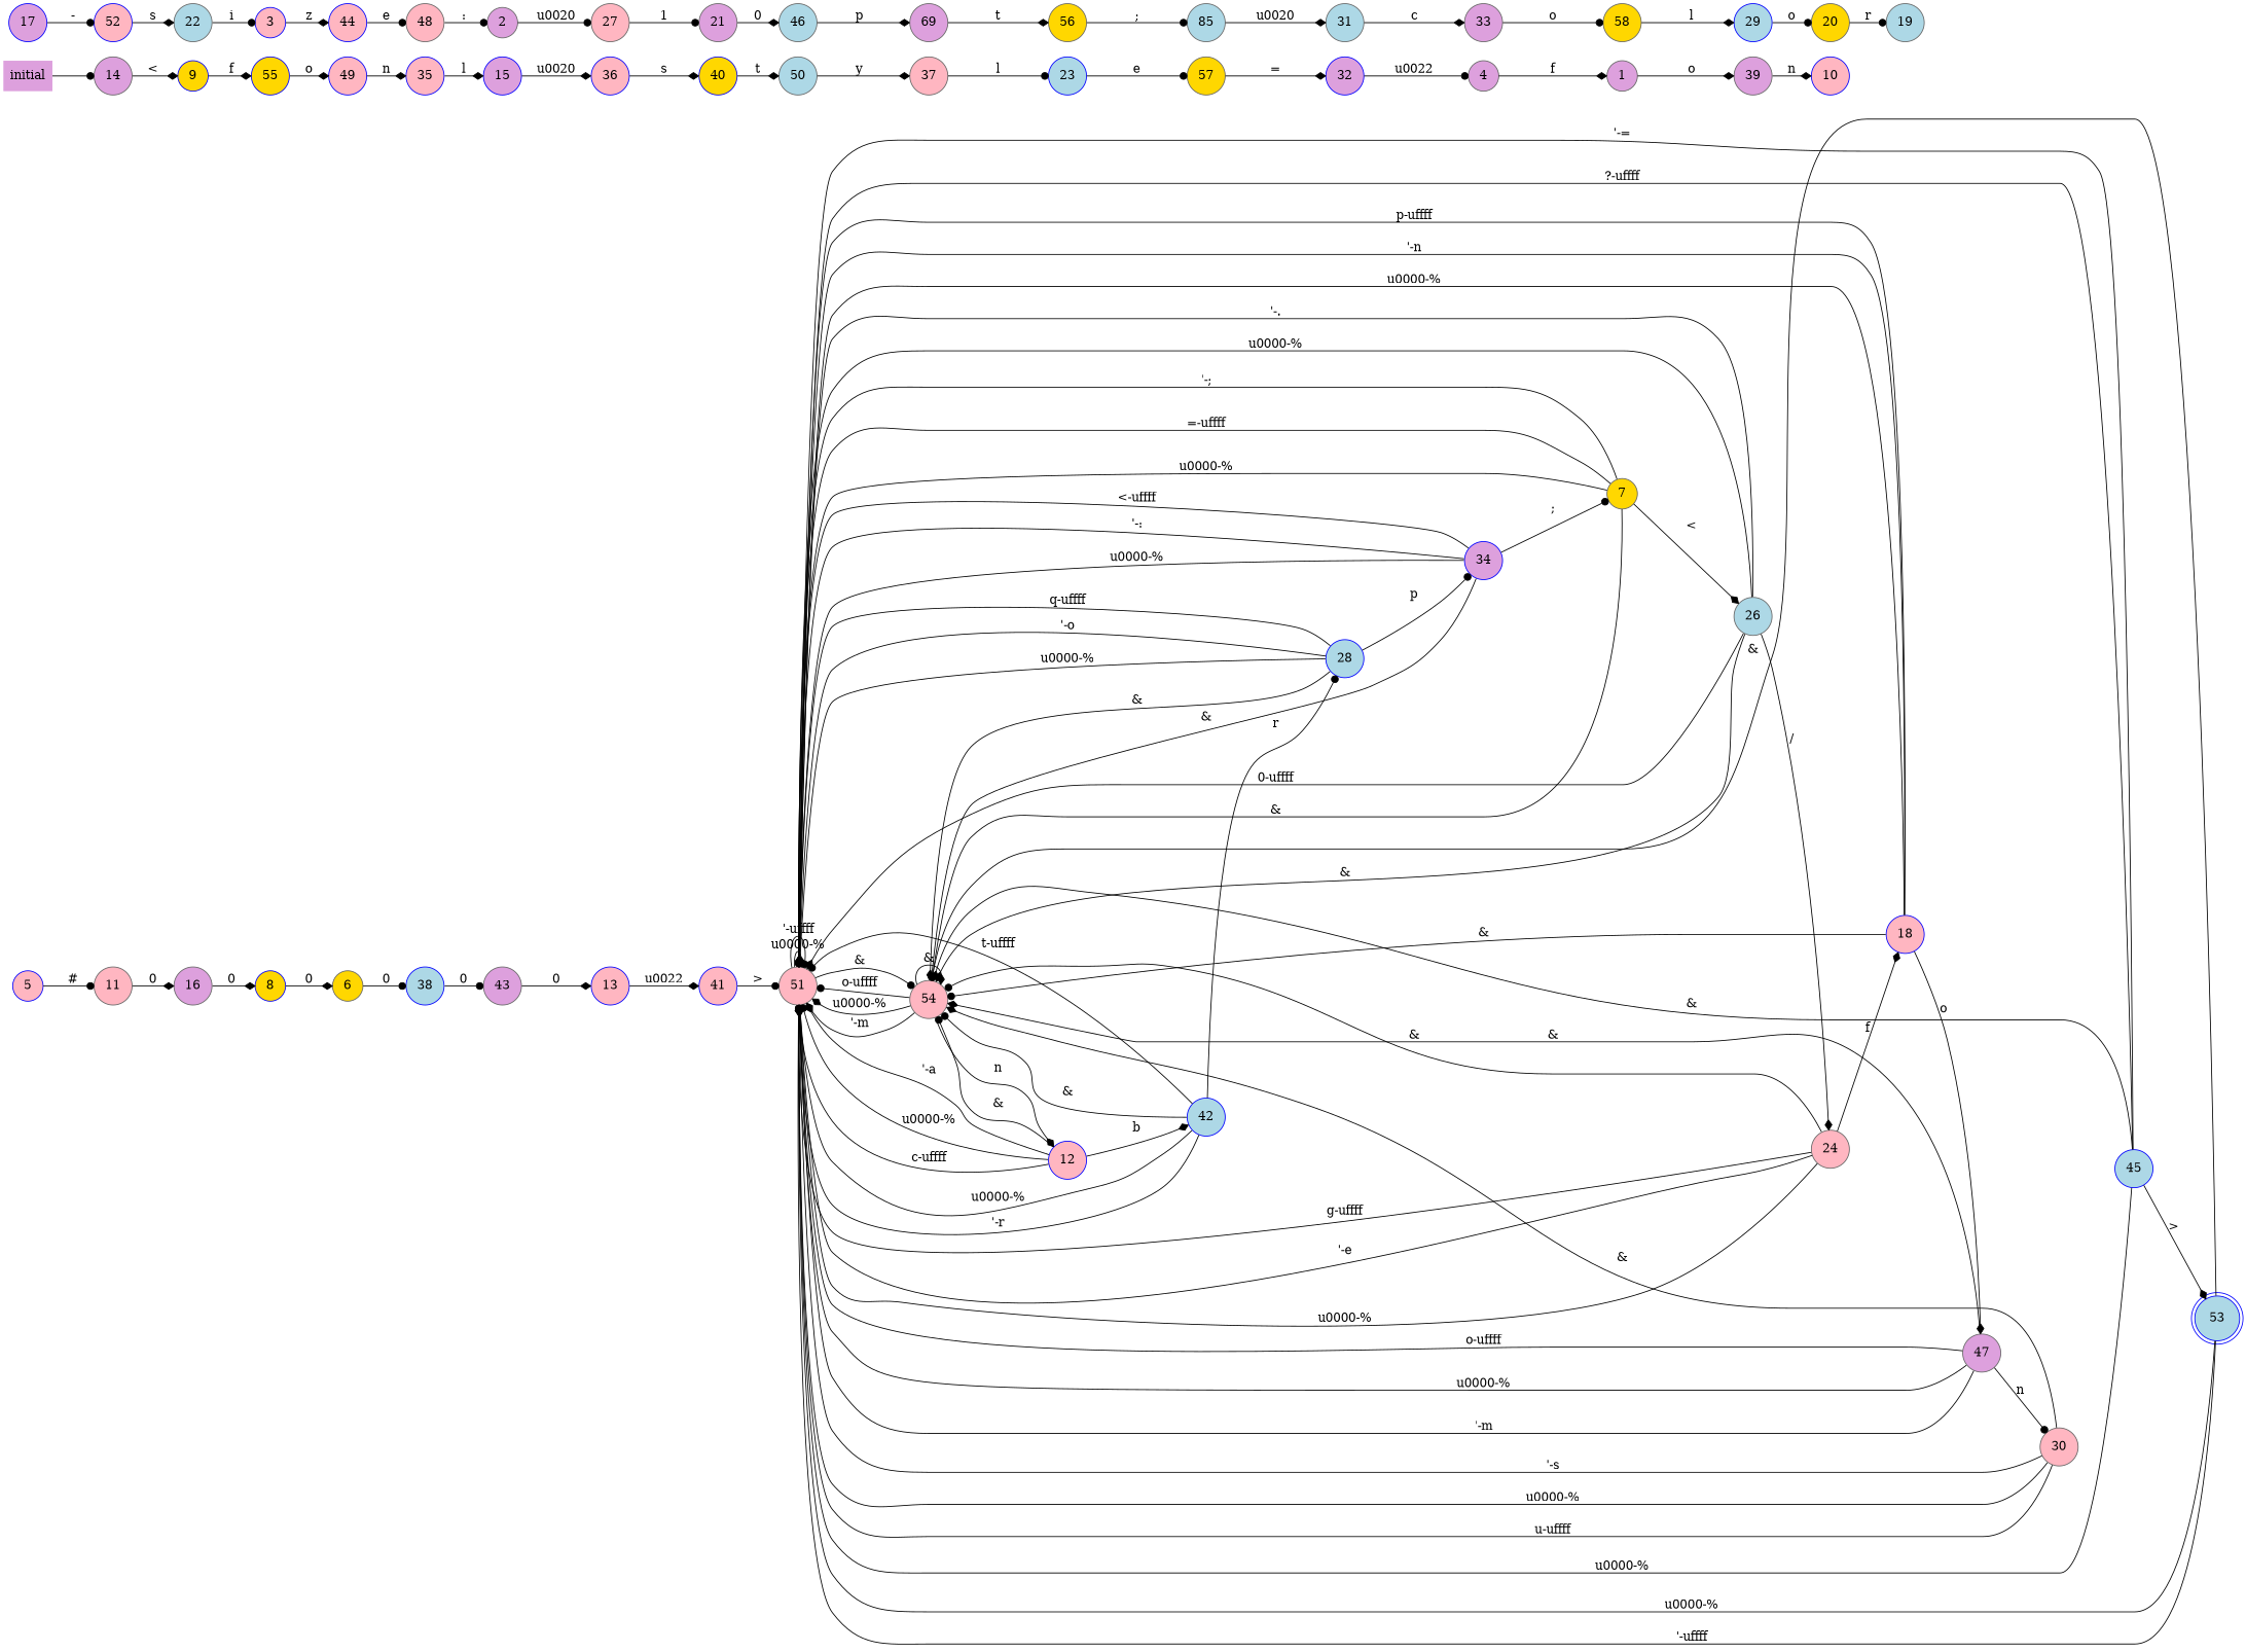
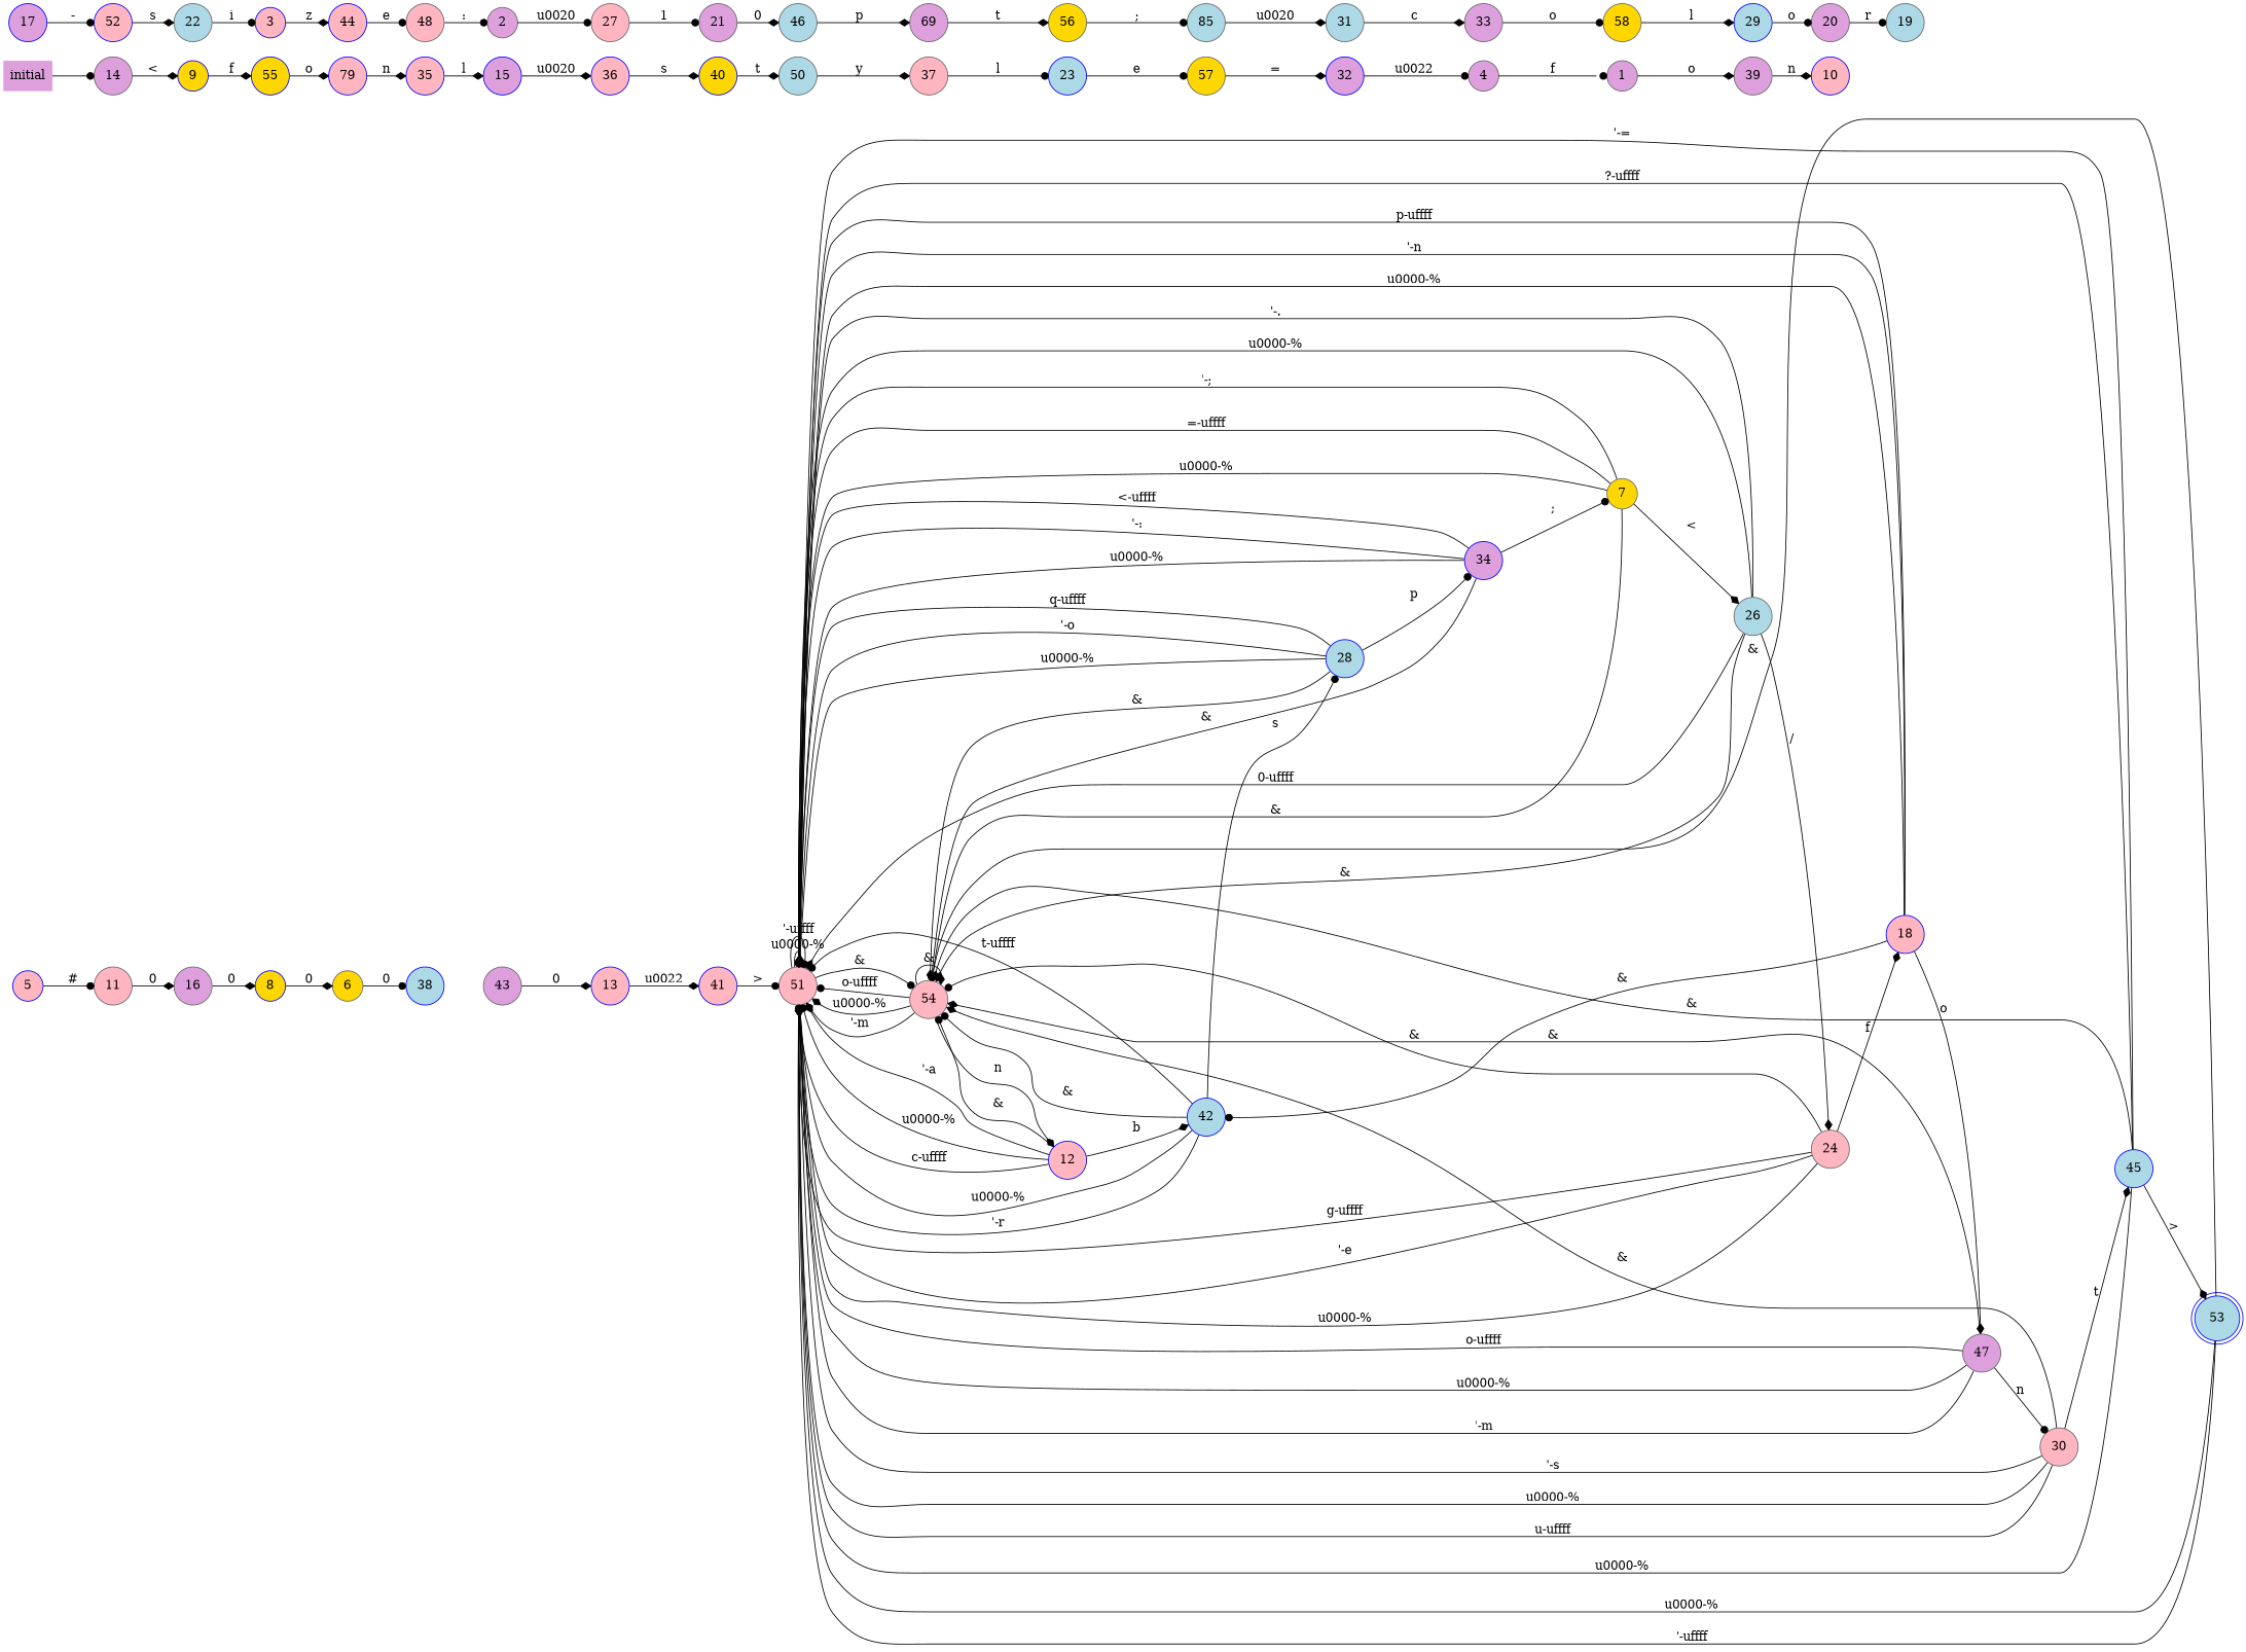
  digraph {
    rankdir=LR
    node [color=gray40 fillcolor=lightpink shape=circle style=filled]
    edge [arrowhead=diamond]
    5 [color=blue]
    11
    16 [fillcolor=plum]
    1 [fillcolor=plum]
    39 [fillcolor=plum]
    10 [color=blue]
    2 [fillcolor=plum]
    27
    21 [fillcolor=plum]
    46 [fillcolor=lightblue]
    3 [color=blue]
    44 [color=blue]
    48
    4 [fillcolor=plum]
    8 [color=blue fillcolor=gold]
    6 [fillcolor=gold]
    38 [color=blue fillcolor=lightblue]
    43 [fillcolor=plum]
    13 [color=blue]
    7 [fillcolor=gold]
    51
    54
    26 [fillcolor=lightblue]
    12 [color=blue]
    24
    42 [color=blue fillcolor=lightblue]
    18 [color=blue]
    9 [color=blue fillcolor=gold]
    55 [color=blue fillcolor=gold]
-   49 [color=blue]
+   49 [color=blue label=79]
    35 [color=blue]
    17 [color=blue fillcolor=plum]
    52 [color=blue]
    22 [fillcolor=lightblue]
    28 [color=blue fillcolor=lightblue]
    34 [color=blue fillcolor=plum]
    41 [color=blue]
    14 [fillcolor=plum]
    initial [fillcolor=plum shape=plaintext]
    15 [color=blue fillcolor=plum]
    36 [color=blue]
    40 [color=blue fillcolor=gold]
    50 [fillcolor=lightblue]
    47 [fillcolor=plum]
    30
    45 [color=blue fillcolor=lightblue]
    19 [fillcolor=lightblue]
-   20 [fillcolor=gold]
+   20 [fillcolor=plum]
    n49 [fillcolor=plum label=69]
    56 [fillcolor=gold]
    23 [color=blue fillcolor=lightblue]
    57 [fillcolor=gold]
    32 [color=blue fillcolor=plum]
    n54 [fillcolor=lightblue label=85]
    31 [fillcolor=lightblue]
    33 [fillcolor=plum]
    58 [fillcolor=gold]
    29 [color=blue fillcolor=lightblue]
    53 [color=blue fillcolor=lightblue shape=doublecircle]
    37
    5 -> 11 [arrowhead=dot label="#"]
    11 -> 16 [label=0]
    16 -> 8 [label=0]
    1 -> 39 [label=o]
    39 -> 10 [label=n]
    2 -> 27 [arrowhead=dot label="\u0020"]
    27 -> 21 [arrowhead=dot label=1]
    21 -> 46 [label=0]
    46 -> n49 [label=p]
    3 -> 44 [label=z]
    44 -> 48 [arrowhead=dot label=e]
    48 -> 2 [arrowhead=dot label=":"]
-   4 -> 1 [label=f]
+   4 -> 1 [arrowhead=dot label=f]
    8 -> 6 [label=0]
    6 -> 38 [arrowhead=dot label=0]
-   38 -> 43 [arrowhead=dot label=0]
    43 -> 13 [label=0]
    13 -> 41 [label="\u0022"]
    7 -> 51 [arrowhead=dot label="'-;"]
    7 -> 51 [label="=-\uffff"]
    7 -> 51 [label="\u0000-%"]
    7 -> 54 [arrowhead=dot label="&"]
    7 -> 26 [label="<"]
    51 -> 51 [label="\u0000-%"]
    51 -> 51 [arrowhead=dot label="'-\uffff"]
    51 -> 54 [arrowhead=dot label="&"]
    54 -> 51 [arrowhead=dot label="o-\uffff"]
    54 -> 51 [label="\u0000-%"]
    54 -> 51 [label="'-m"]
    54 -> 54 [label="&"]
    54 -> 12 [label=n]
    26 -> 51 [label="'-."]
    26 -> 51 [label="\u0000-%"]
    26 -> 51 [label="0-\uffff"]
    26 -> 54 [label="&"]
    26 -> 24 [label="/"]
    12 -> 51 [label="'-a"]
    12 -> 51 [arrowhead=dot label="\u0000-%"]
    12 -> 51 [label="c-\uffff"]
    12 -> 54 [arrowhead=dot label="&"]
    12 -> 42 [label=b]
    24 -> 51 [label="g-\uffff"]
    24 -> 51 [arrowhead=dot label="'-e"]
    24 -> 51 [arrowhead=dot label="\u0000-%"]
    24 -> 54 [arrowhead=dot label="&"]
    24 -> 18 [label=f]
    42 -> 51 [arrowhead=dot label="t-\uffff"]
    42 -> 51 [label="\u0000-%"]
    42 -> 51 [label="'-r"]
    42 -> 54 [arrowhead=dot label="&"]
-   42 -> 28 [arrowhead=dot label=r]
+   42 -> 28 [arrowhead=dot label=s]
    18 -> 51 [arrowhead=dot label="p-\uffff"]
    18 -> 51 [arrowhead=dot label="'-n"]
    18 -> 51 [label="\u0000-%"]
-   18 -> 54 [arrowhead=dot label="&"]
+   18 -> 42 [arrowhead=dot label="&"]
    18 -> 47 [label=o]
    9 -> 55 [label=f]
    55 -> 49 [label=o]
    49 -> 35 [label=n]
    35 -> 15 [label=l]
    17 -> 52 [arrowhead=dot label="-"]
    52 -> 22 [label=s]
    22 -> 3 [arrowhead=dot label=i]
    28 -> 51 [label="q-\uffff"]
    28 -> 51 [label="'-o"]
    28 -> 51 [label="\u0000-%"]
    28 -> 54 [label="&"]
    28 -> 34 [arrowhead=dot label=p]
    34 -> 7 [arrowhead=dot label=";"]
    34 -> 51 [label="<-\uffff"]
    34 -> 51 [arrowhead=dot label="'-:"]
    34 -> 51 [arrowhead=dot label="\u0000-%"]
    34 -> 54 [arrowhead=dot label="&"]
    41 -> 51 [arrowhead=dot label=">"]
    14 -> 9 [label="<"]
    initial -> 14 [arrowhead=dot]
    15 -> 36 [label="\u0020"]
    36 -> 40 [label=s]
    40 -> 50 [label=t]
    50 -> 37 [label=y]
    47 -> 51 [arrowhead=dot label="o-\uffff"]
    47 -> 51 [label="\u0000-%"]
    47 -> 51 [arrowhead=dot label="'-m"]
    47 -> 54 [label="&"]
    47 -> 30 [arrowhead=dot label=n]
    30 -> 51 [arrowhead=dot label="\u0000-%"]
    30 -> 51 [arrowhead=dot label="u-\uffff"]
    30 -> 51 [label="'-s"]
    30 -> 54 [label="&"]
+   30 -> 45 [label=t]
    45 -> 51 [label="'-="]
    45 -> 51 [arrowhead=dot label="\u0000-%"]
    45 -> 51 [arrowhead=dot label="?-\uffff"]
    45 -> 54 [label="&"]
    45 -> 53 [label=">"]
    20 -> 19 [arrowhead=dot label=r]
    n49 -> 56 [label=t]
    56 -> n54 [arrowhead=dot label=";"]
    23 -> 57 [arrowhead=dot label=e]
    57 -> 32 [label="="]
    32 -> 4 [arrowhead=dot label="\u0022"]
    n54 -> 31 [label="\u0020"]
    31 -> 33 [label=c]
    33 -> 58 [arrowhead=dot label=o]
    58 -> 29 [label=l]
    29 -> 20 [arrowhead=dot label=o]
    53 -> 51 [arrowhead=dot label="\u0000-%"]
    53 -> 51 [label="'-\uffff"]
    53 -> 54 [arrowhead=dot label="&"]
    37 -> 23 [arrowhead=dot label=l]
  }
